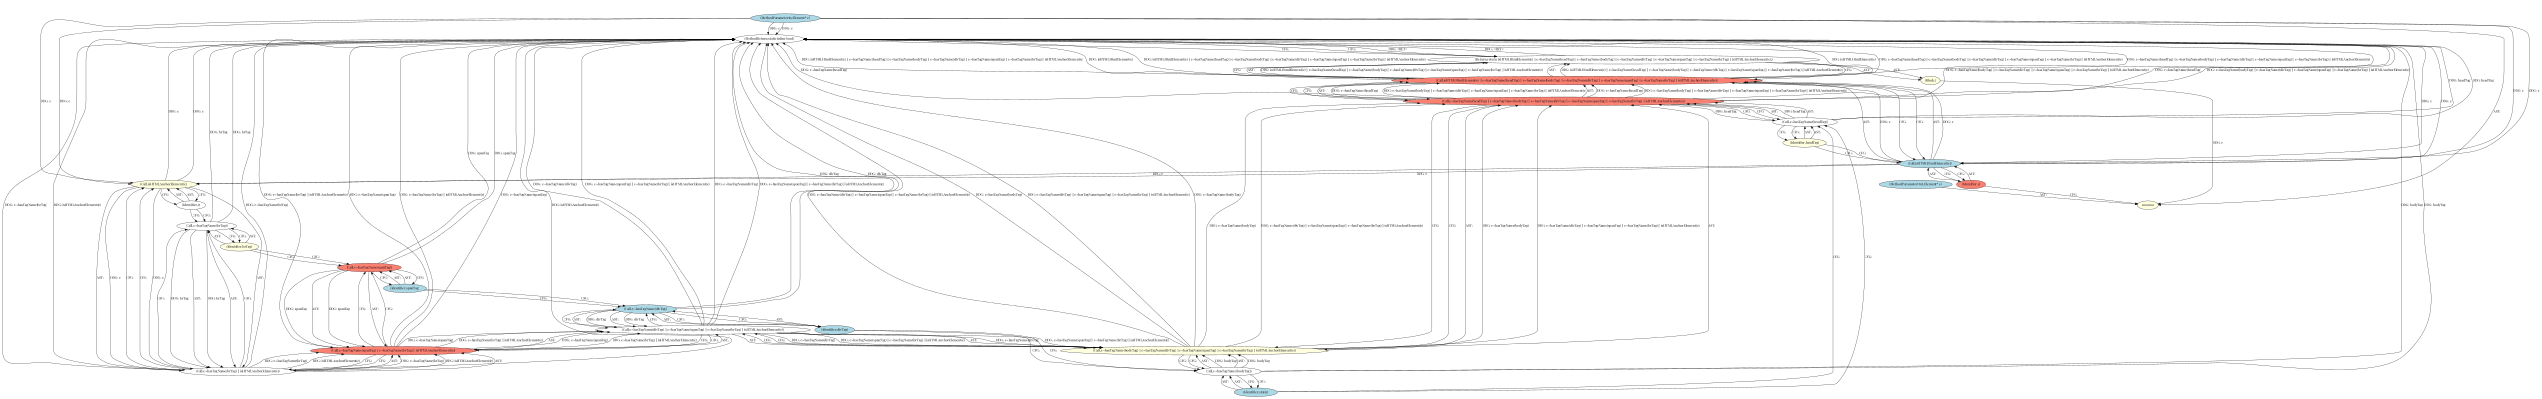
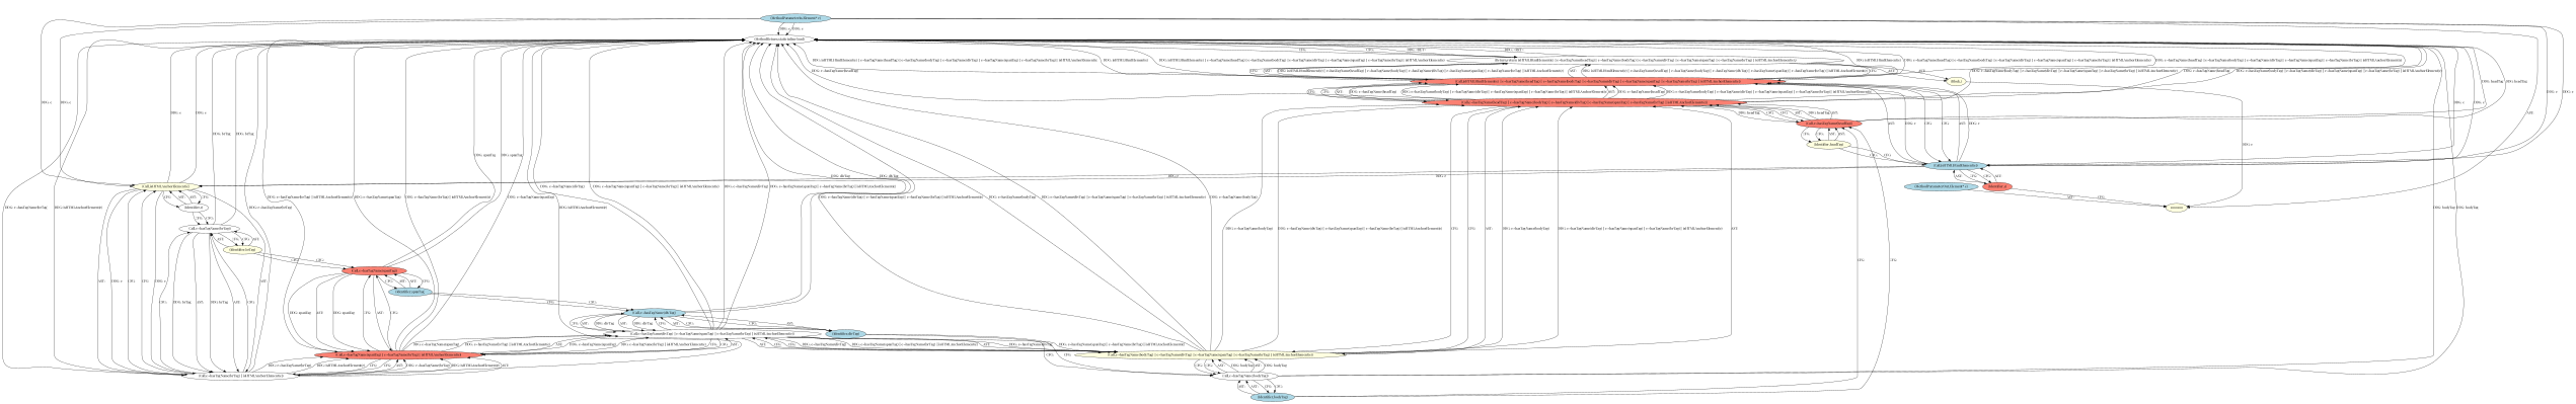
  digraph {
    fontname="Playfair Display"
    node [fillcolor=white fontname="Playfair Display" style=filled]
    edge [fontname="Playfair Display"]
    n1 [label="(MethodReturn,static inline bool)"]
    n2 [label="(Return,return isHTMLHtmlElement(e) || e->hasTagName(headTag) || e->hasTagName(bodyTag) || e->hasTagName(divTag) || e->hasTagName(spanTag) || e->hasTagName(brTag) || isHTMLAnchorElement(e);)"]
    n3 [fillcolor=lightyellow label="(Block,)"]
    n4 [fillcolor=salmon label="(Call,isHTMLHtmlElement(e) || e->hasTagName(headTag) || e->hasTagName(bodyTag) || e->hasTagName(divTag) || e->hasTagName(spanTag) || e->hasTagName(brTag) || isHTMLAnchorElement(e))"]
    1000100 [fillcolor=lightyellow]
    n6 [fillcolor=lightblue label="(MethodParameterIn,Element* e)"]
    n7 [fillcolor=lightblue label="(Call,isHTMLHtmlElement(e))"]
    n8 [fillcolor=lightyellow label="(Call,isHTMLAnchorElement(e))"]
    n9 [fillcolor=salmon label="(Identifier,e)"]
    n10 [label="(Call,e->hasTagName(brTag) || isHTMLAnchorElement(e))"]
    n11 [label="(Identifier,e)"]
    n12 [fillcolor=lightblue label="(MethodParameterOut,Element* e)"]
    n13 [fillcolor=lightblue label="(Identifier,divTag)"]
    n14 [label="(Call,e->hasTagName(bodyTag))"]
    n15 [fillcolor=lightblue label="(Call,e->hasTagName(divTag))"]
    n16 [fillcolor=lightyellow label="(Call,e->hasTagName(bodyTag) || e->hasTagName(divTag) || e->hasTagName(spanTag) || e->hasTagName(brTag) || isHTMLAnchorElement(e))"]
-   n17 [fillcolor=lightblue label="(Identifier,static)"]
+   n17 [fillcolor=lightblue label="(Identifier,bodyTag)"]
    n18 [label="(Call,e->hasTagName(divTag) || e->hasTagName(spanTag) || e->hasTagName(brTag) || isHTMLAnchorElement(e))"]
    n19 [fillcolor=salmon label="(Call,e->hasTagName(headTag) || e->hasTagName(bodyTag) || e->hasTagName(divTag) || e->hasTagName(spanTag) || e->hasTagName(brTag) || isHTMLAnchorElement(e))"]
-   n20 [label="(Call,e->hasTagName(headTag))"]
+   n20 [fillcolor=salmon label="(Call,e->hasTagName(headTag))"]
    n21 [fillcolor=salmon label="(Call,e->hasTagName(spanTag) || e->hasTagName(brTag) || isHTMLAnchorElement(e))"]
    n22 [fillcolor=salmon label="(Call,e->hasTagName(spanTag))"]
    n23 [fillcolor=lightblue label="(Identifier,spanTag)"]
    n24 [label="(Call,e->hasTagName(brTag))"]
    n25 [fillcolor=lightyellow label="(Identifier,brTag)"]
    n26 [fillcolor=lightyellow label="(Identifier,headTag)"]
    n1 -> n2 [label="CFG: "]
    n1 -> n2 [label="CFG: "]
    n2 -> n1 [label="DDG: <RET>"]
    n2 -> n1 [label="DDG: <RET>"]
    n2 -> n3 [label="AST: "]
    n2 -> n3 [label="AST: "]
    n2 -> n4 [label="CFG: "]
    n2 -> n4 [label="CFG: "]
    n3 -> 1000100 [label="DDG: e"]
    n4 -> n1 [label="DDG: e->hasTagName(headTag) || e->hasTagName(bodyTag) || e->hasTagName(divTag) || e->hasTagName(spanTag) || e->hasTagName(brTag) || isHTMLAnchorElement(e)"]
    n4 -> n1 [label="DDG: isHTMLHtmlElement(e) || e->hasTagName(headTag) || e->hasTagName(bodyTag) || e->hasTagName(divTag) || e->hasTagName(spanTag) || e->hasTagName(brTag) || isHTMLAnchorElement(e)"]
    n4 -> n1 [label="DDG: isHTMLHtmlElement(e)"]
    n4 -> n1 [label="DDG: e->hasTagName(headTag) || e->hasTagName(bodyTag) || e->hasTagName(divTag) || e->hasTagName(spanTag) || e->hasTagName(brTag) || isHTMLAnchorElement(e)"]
    n4 -> n1 [label="DDG: isHTMLHtmlElement(e) || e->hasTagName(headTag) || e->hasTagName(bodyTag) || e->hasTagName(divTag) || e->hasTagName(spanTag) || e->hasTagName(brTag) || isHTMLAnchorElement(e)"]
    n4 -> n1 [label="DDG: isHTMLHtmlElement(e)"]
    n4 -> n2 [label="AST: "]
    n4 -> n2 [label="DDG: isHTMLHtmlElement(e) || e->hasTagName(headTag) || e->hasTagName(bodyTag) || e->hasTagName(divTag) || e->hasTagName(spanTag) || e->hasTagName(brTag) || isHTMLAnchorElement(e)"]
    n4 -> n2 [label="AST: "]
    n4 -> n2 [label="DDG: isHTMLHtmlElement(e) || e->hasTagName(headTag) || e->hasTagName(bodyTag) || e->hasTagName(divTag) || e->hasTagName(spanTag) || e->hasTagName(brTag) || isHTMLAnchorElement(e)"]
    n4 -> n7 [label="CFG: "]
    n4 -> n7 [label="CFG: "]
    n4 -> n19 [label="CFG: "]
    n4 -> n19 [label="CFG: "]
    n6 -> n1 [label="DDG: e"]
    n6 -> n1 [label="DDG: e"]
    n6 -> 1000100 [label="AST: "]
    n6 -> n7 [label="DDG: e"]
    n6 -> n7 [label="DDG: e"]
    n6 -> n8 [label="DDG: e"]
    n6 -> n8 [label="DDG: e"]
    n7 -> n1 [label="DDG: e"]
    n7 -> n1 [label="DDG: e"]
    n7 -> n4 [label="AST: "]
    n7 -> n4 [label="DDG: e"]
    n7 -> n4 [label="AST: "]
    n7 -> n4 [label="DDG: e"]
    n7 -> n8 [label="DDG: e"]
    n7 -> n8 [label="DDG: e"]
    n7 -> n9 [label="CFG: "]
    n7 -> n9 [label="CFG: "]
    n8 -> n1 [label="DDG: e"]
    n8 -> n1 [label="DDG: e"]
    n8 -> n10 [label="AST: "]
    n8 -> n10 [label="DDG: e"]
    n8 -> n10 [label="AST: "]
    n8 -> n10 [label="DDG: e"]
    n8 -> n11 [label="CFG: "]
    n8 -> n11 [label="CFG: "]
    n9 -> 1000100 [label="CFG: "]
    n9 -> n7 [label="AST: "]
    n9 -> n7 [label="AST: "]
    n10 -> n1 [label="DDG: isHTMLAnchorElement(e)"]
    n10 -> n1 [label="DDG: e->hasTagName(brTag)"]
    n10 -> n1 [label="DDG: isHTMLAnchorElement(e)"]
    n10 -> n1 [label="DDG: e->hasTagName(brTag)"]
    n10 -> n8 [label="CFG: "]
    n10 -> n8 [label="CFG: "]
    n10 -> n21 [label="AST: "]
    n10 -> n21 [label="DDG: e->hasTagName(brTag)"]
    n10 -> n21 [label="DDG: isHTMLAnchorElement(e)"]
    n10 -> n21 [label="AST: "]
    n10 -> n21 [label="DDG: e->hasTagName(brTag)"]
    n10 -> n21 [label="DDG: isHTMLAnchorElement(e)"]
    n10 -> n24 [label="CFG: "]
    n10 -> n24 [label="CFG: "]
    n11 -> n8 [label="AST: "]
    n11 -> n8 [label="AST: "]
    n11 -> n24 [label="CFG: "]
    n11 -> n24 [label="CFG: "]
    n12 -> 1000100 [label="AST: "]
    n13 -> n14 [label="CFG: "]
    n13 -> n14 [label="CFG: "]
    n13 -> n15 [label="AST: "]
    n13 -> n15 [label="AST: "]
    n14 -> n1 [label="DDG: bodyTag"]
    n14 -> n1 [label="DDG: bodyTag"]
    n14 -> n16 [label="AST: "]
    n14 -> n16 [label="DDG: bodyTag"]
    n14 -> n16 [label="AST: "]
    n14 -> n16 [label="DDG: bodyTag"]
    n14 -> n17 [label="CFG: "]
    n14 -> n17 [label="CFG: "]
    n15 -> n1 [label="DDG: divTag"]
    n15 -> n1 [label="DDG: divTag"]
    n15 -> n13 [label="CFG: "]
    n15 -> n13 [label="CFG: "]
    n15 -> n18 [label="AST: "]
    n15 -> n18 [label="DDG: divTag"]
    n15 -> n18 [label="AST: "]
    n15 -> n18 [label="DDG: divTag"]
    n16 -> n1 [label="DDG: e->hasTagName(divTag) || e->hasTagName(spanTag) || e->hasTagName(brTag) || isHTMLAnchorElement(e)"]
    n16 -> n1 [label="DDG: e->hasTagName(bodyTag)"]
    n16 -> n1 [label="DDG: e->hasTagName(divTag) || e->hasTagName(spanTag) || e->hasTagName(brTag) || isHTMLAnchorElement(e)"]
    n16 -> n1 [label="DDG: e->hasTagName(bodyTag)"]
    n16 -> n14 [label="CFG: "]
    n16 -> n14 [label="CFG: "]
    n16 -> n18 [label="CFG: "]
    n16 -> n18 [label="CFG: "]
    n16 -> n19 [label="AST: "]
    n16 -> n19 [label="DDG: e->hasTagName(bodyTag)"]
    n16 -> n19 [label="DDG: e->hasTagName(divTag) || e->hasTagName(spanTag) || e->hasTagName(brTag) || isHTMLAnchorElement(e)"]
    n16 -> n19 [label="AST: "]
    n16 -> n19 [label="DDG: e->hasTagName(bodyTag)"]
    n16 -> n19 [label="DDG: e->hasTagName(divTag) || e->hasTagName(spanTag) || e->hasTagName(brTag) || isHTMLAnchorElement(e)"]
    n17 -> n14 [label="AST: "]
    n17 -> n14 [label="AST: "]
    n17 -> n20 [label="CFG: "]
    n17 -> n20 [label="CFG: "]
    n18 -> n1 [label="DDG: e->hasTagName(divTag)"]
    n18 -> n1 [label="DDG: e->hasTagName(spanTag) || e->hasTagName(brTag) || isHTMLAnchorElement(e)"]
    n18 -> n1 [label="DDG: e->hasTagName(divTag)"]
    n18 -> n1 [label="DDG: e->hasTagName(spanTag) || e->hasTagName(brTag) || isHTMLAnchorElement(e)"]
    n18 -> n15 [label="CFG: "]
    n18 -> n15 [label="CFG: "]
    n18 -> n16 [label="AST: "]
    n18 -> n16 [label="DDG: e->hasTagName(divTag)"]
    n18 -> n16 [label="DDG: e->hasTagName(spanTag) || e->hasTagName(brTag) || isHTMLAnchorElement(e)"]
    n18 -> n16 [label="AST: "]
    n18 -> n16 [label="DDG: e->hasTagName(divTag)"]
    n18 -> n16 [label="DDG: e->hasTagName(spanTag) || e->hasTagName(brTag) || isHTMLAnchorElement(e)"]
    n18 -> n21 [label="CFG: "]
    n18 -> n21 [label="CFG: "]
    n19 -> n1 [label="DDG: e->hasTagName(headTag)"]
    n19 -> n1 [label="DDG: e->hasTagName(bodyTag) || e->hasTagName(divTag) || e->hasTagName(spanTag) || e->hasTagName(brTag) || isHTMLAnchorElement(e)"]
    n19 -> n1 [label="DDG: e->hasTagName(headTag)"]
    n19 -> n1 [label="DDG: e->hasTagName(bodyTag) || e->hasTagName(divTag) || e->hasTagName(spanTag) || e->hasTagName(brTag) || isHTMLAnchorElement(e)"]
    n19 -> n4 [label="AST: "]
    n19 -> n4 [label="DDG: e->hasTagName(headTag)"]
    n19 -> n4 [label="DDG: e->hasTagName(bodyTag) || e->hasTagName(divTag) || e->hasTagName(spanTag) || e->hasTagName(brTag) || isHTMLAnchorElement(e)"]
    n19 -> n4 [label="AST: "]
    n19 -> n4 [label="DDG: e->hasTagName(headTag)"]
    n19 -> n4 [label="DDG: e->hasTagName(bodyTag) || e->hasTagName(divTag) || e->hasTagName(spanTag) || e->hasTagName(brTag) || isHTMLAnchorElement(e)"]
    n19 -> n16 [label="CFG: "]
    n19 -> n16 [label="CFG: "]
    n19 -> n20 [label="CFG: "]
    n19 -> n20 [label="CFG: "]
    n20 -> n1 [label="DDG: headTag"]
    n20 -> n1 [label="DDG: headTag"]
    n20 -> n19 [label="AST: "]
    n20 -> n19 [label="DDG: headTag"]
    n20 -> n19 [label="AST: "]
    n20 -> n19 [label="DDG: headTag"]
    n20 -> n26 [label="CFG: "]
    n20 -> n26 [label="CFG: "]
    n21 -> n1 [label="DDG: e->hasTagName(spanTag)"]
    n21 -> n1 [label="DDG: e->hasTagName(brTag) || isHTMLAnchorElement(e)"]
    n21 -> n1 [label="DDG: e->hasTagName(spanTag)"]
    n21 -> n1 [label="DDG: e->hasTagName(brTag) || isHTMLAnchorElement(e)"]
    n21 -> n10 [label="CFG: "]
    n21 -> n10 [label="CFG: "]
    n21 -> n18 [label="AST: "]
    n21 -> n18 [label="DDG: e->hasTagName(spanTag)"]
    n21 -> n18 [label="DDG: e->hasTagName(brTag) || isHTMLAnchorElement(e)"]
    n21 -> n18 [label="AST: "]
    n21 -> n18 [label="DDG: e->hasTagName(spanTag)"]
    n21 -> n18 [label="DDG: e->hasTagName(brTag) || isHTMLAnchorElement(e)"]
    n21 -> n22 [label="CFG: "]
    n21 -> n22 [label="CFG: "]
    n22 -> n1 [label="DDG: spanTag"]
    n22 -> n1 [label="DDG: spanTag"]
    n22 -> n21 [label="AST: "]
    n22 -> n21 [label="DDG: spanTag"]
    n22 -> n21 [label="AST: "]
    n22 -> n21 [label="DDG: spanTag"]
    n22 -> n23 [label="CFG: "]
    n22 -> n23 [label="CFG: "]
    n23 -> n15 [label="CFG: "]
    n23 -> n15 [label="CFG: "]
    n23 -> n22 [label="AST: "]
    n23 -> n22 [label="AST: "]
    n24 -> n1 [label="DDG: brTag"]
    n24 -> n1 [label="DDG: brTag"]
    n24 -> n10 [label="AST: "]
    n24 -> n10 [label="DDG: brTag"]
    n24 -> n10 [label="AST: "]
    n24 -> n10 [label="DDG: brTag"]
    n24 -> n25 [label="CFG: "]
    n24 -> n25 [label="CFG: "]
    n25 -> n22 [label="CFG: "]
    n25 -> n22 [label="CFG: "]
    n25 -> n24 [label="AST: "]
    n25 -> n24 [label="AST: "]
    n26 -> n7 [label="CFG: "]
    n26 -> n7 [label="CFG: "]
    n26 -> n20 [label="AST: "]
    n26 -> n20 [label="AST: "]
  }
